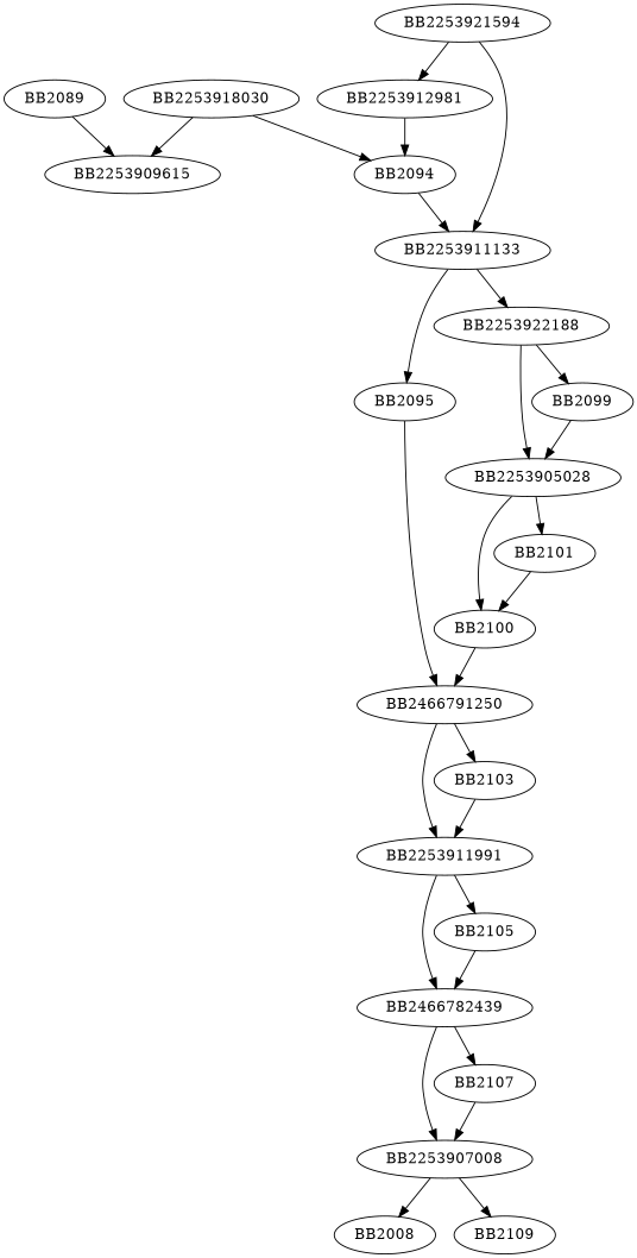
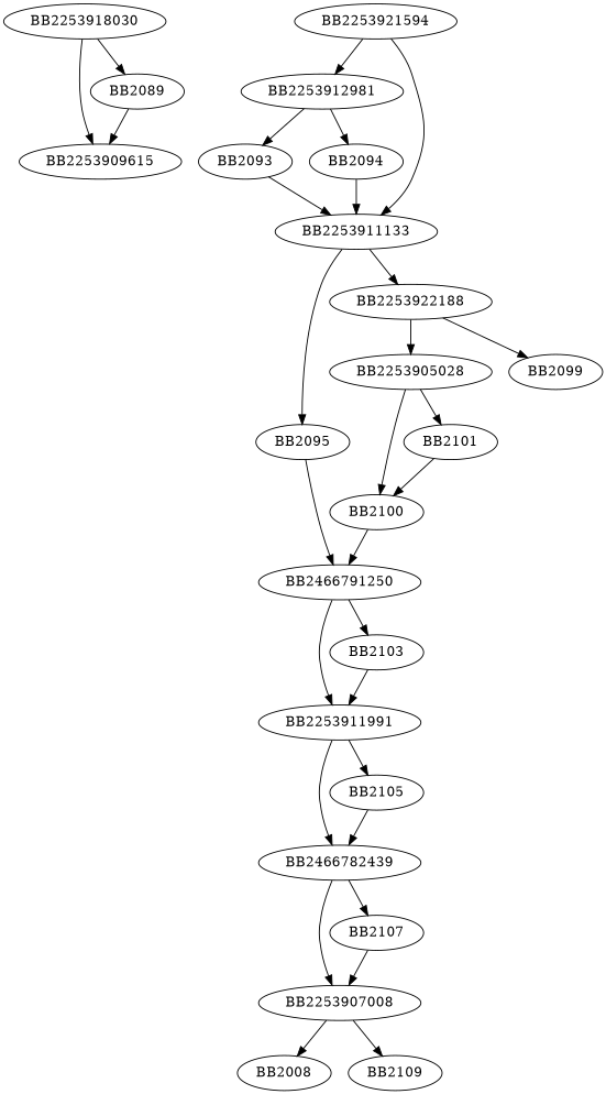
  digraph {
    BB2253918030
    BB2253909615
    BB2089
    BB2253912981
+   BB2093
    BB2094
    BB2253921594
    BB2253911133
    BB2095
    BB2253922188
    BB2466791250
    BB2253905028
    BB2099
    BB2253911991
    BB2103
    BB2100
    BB2101
    BB2466782439
    BB2105
    BB2253907008
    BB2107
    n22 [label=BB2008]
    BB2109
    BB2253918030 -> BB2253909615
-   BB2253918030 -> BB2094
+   BB2253918030 -> BB2089
    BB2089 -> BB2253909615
+   BB2253912981 -> BB2093
    BB2253912981 -> BB2094
+   BB2093 -> BB2253911133
    BB2094 -> BB2253911133
    BB2253921594 -> BB2253912981
    BB2253921594 -> BB2253911133
    BB2253911133 -> BB2095
    BB2253911133 -> BB2253922188
    BB2095 -> BB2466791250
    BB2253922188 -> BB2253905028
    BB2253922188 -> BB2099
    BB2466791250 -> BB2253911991
    BB2466791250 -> BB2103
    BB2253905028 -> BB2100
    BB2253905028 -> BB2101
-   BB2099 -> BB2253905028
    BB2253911991 -> BB2466782439
    BB2253911991 -> BB2105
    BB2103 -> BB2253911991
    BB2100 -> BB2466791250
    BB2101 -> BB2100
    BB2466782439 -> BB2253907008
    BB2466782439 -> BB2107
    BB2105 -> BB2466782439
    BB2253907008 -> n22
    BB2253907008 -> BB2109
    BB2107 -> BB2253907008
  }
